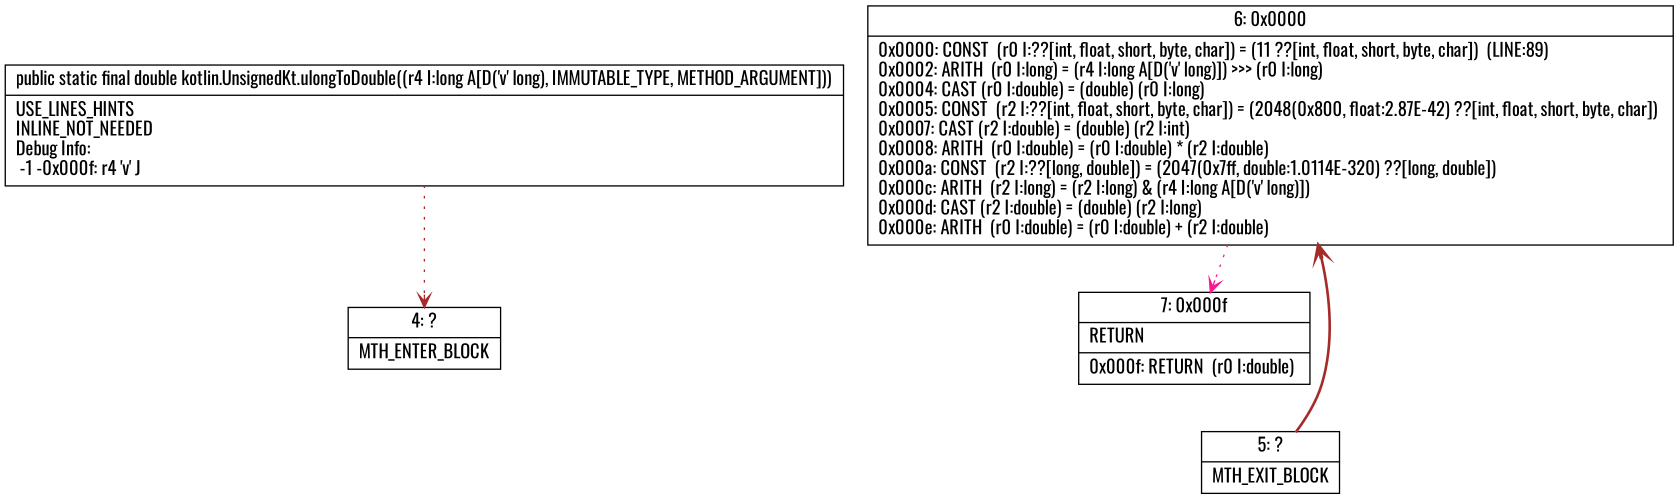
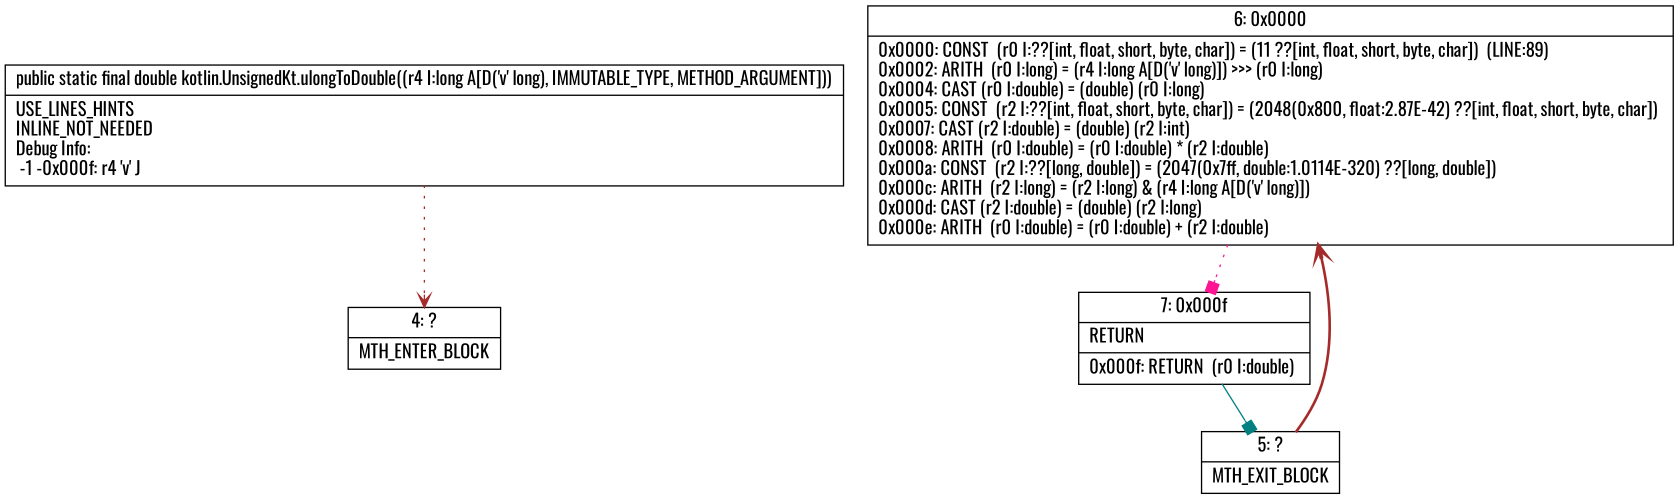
  digraph {
    fontname=Oswald
    node [fontname=Oswald shape=record]
    edge [arrowhead=box color=brown fontname=Oswald style=dotted]
    n1 [label="{4\:\ ?|MTH_ENTER_BLOCK\l}"]
    n2 [label="{6\:\ 0x0000|0x0000: CONST  (r0 I:??[int, float, short, byte, char]) = (11 ??[int, float, short, byte, char])  (LINE:89)\l0x0002: ARITH  (r0 I:long) = (r4 I:long A[D('v' long)]) \>\>\> (r0 I:long) \l0x0004: CAST (r0 I:double) = (double) (r0 I:long) \l0x0005: CONST  (r2 I:??[int, float, short, byte, char]) = (2048(0x800, float:2.87E\-42) ??[int, float, short, byte, char]) \l0x0007: CAST (r2 I:double) = (double) (r2 I:int) \l0x0008: ARITH  (r0 I:double) = (r0 I:double) * (r2 I:double) \l0x000a: CONST  (r2 I:??[long, double]) = (2047(0x7ff, double:1.0114E\-320) ??[long, double]) \l0x000c: ARITH  (r2 I:long) = (r2 I:long) & (r4 I:long A[D('v' long)]) \l0x000d: CAST (r2 I:double) = (double) (r2 I:long) \l0x000e: ARITH  (r0 I:double) = (r0 I:double) + (r2 I:double) \l}"]
    n3 [label="{7\:\ 0x000f|RETURN\l|0x000f: RETURN  (r0 I:double) \l}"]
    n4 [label="{5\:\ ?|MTH_EXIT_BLOCK\l}"]
    n5 [label="{public static final double kotlin.UnsignedKt.ulongToDouble((r4 I:long A[D('v' long), IMMUTABLE_TYPE, METHOD_ARGUMENT]))  | USE_LINES_HINTS\lINLINE_NOT_NEEDED\lDebug Info:\l  \-1 \-0x000f: r4 'v' J\l}"]
-   n2 -> n3 [arrowhead=vee color=deeppink]
+   n2 -> n3 [color=deeppink]
+   n3 -> n4 [color=teal style=solid]
    n4 -> n2 [arrowhead=vee style=bold]
    n5 -> n1 [arrowhead=vee]
  }
